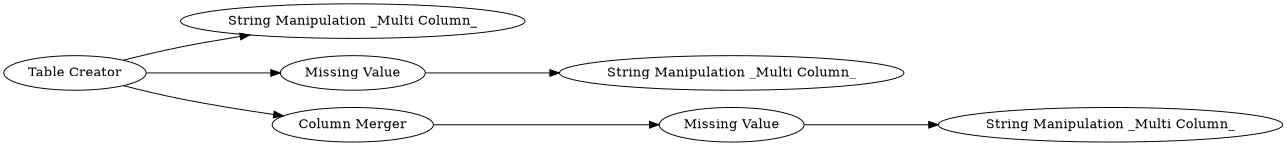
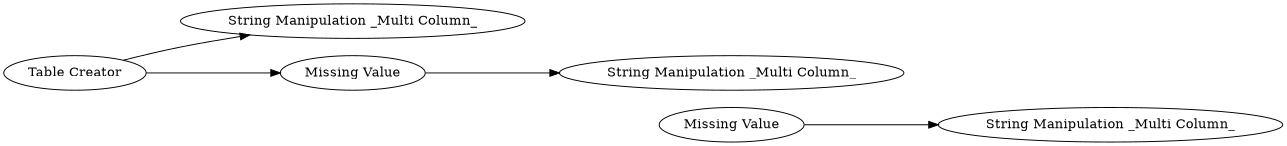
  digraph {
    rankdir=LR
    n1 [label="Table Creator"]
    n2 [label="String Manipulation _Multi Column_"]
    n3 [label="Missing Value"]
-   n4 [label="Column Merger"]
    n5 [label="String Manipulation _Multi Column_"]
    n6 [label="Missing Value"]
    n7 [label="String Manipulation _Multi Column_"]
    n1 -> n2
    n1 -> n3
-   n1 -> n4
    n3 -> n5
-   n4 -> n6
    n6 -> n7
  }
